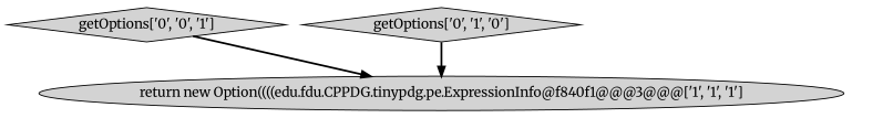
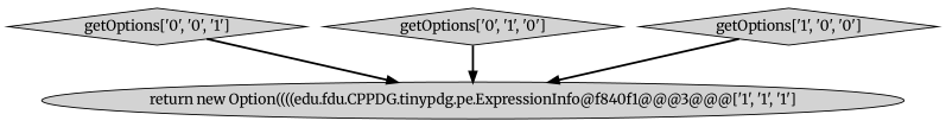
  digraph {
    fontname=Merriweather
    node [fillcolor=lightgray shape=diamond style=filled fontname=Merriweather]
    edge [style=bold fontname=Merriweather]
    n1 [label="getOptions['0', '0', '1']"]
    n2 [label="return new Option((((edu.fdu.CPPDG.tinypdg.pe.ExpressionInfo@f840f1@@@3@@@['1', '1', '1']" shape=ellipse]
    n3 [label="getOptions['0', '1', '0']"]
+   n4 [label="getOptions['1', '0', '0']"]
    n1 -> n2
    n3 -> n2
+   n4 -> n2
  }
